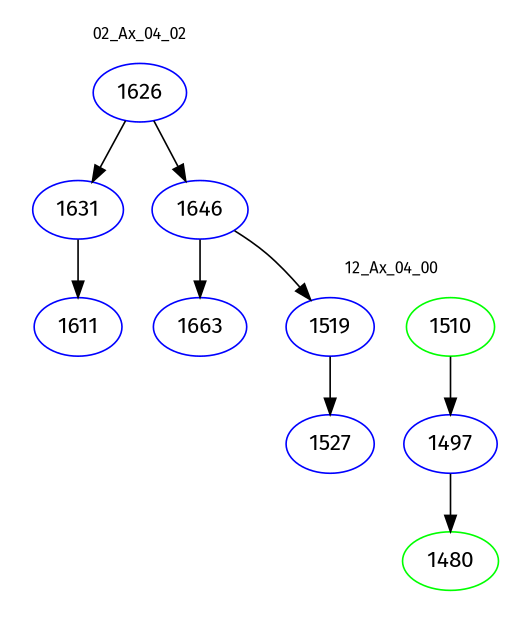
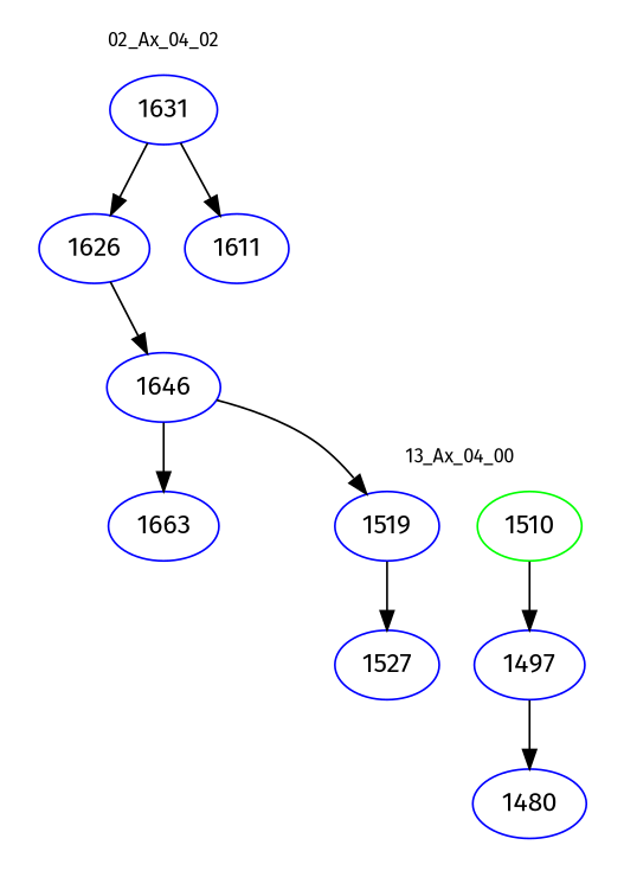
  digraph {
    fontname="Fira Sans"
    node [color=blue fontname="Fira Sans"]
    edge [color=black fontname="Fira Sans"]
    n1 [color=green label=1510]
    n2 [label=1497]
    n3 [label=1519]
-   n4 [color=green label=1480]
+   n4 [label=1480]
    n5 [label=1527]
    n6 [label=1626]
    n7 [label=1646]
    n8 [label=1631]
    n9 [label=1663]
    n10 [label=1611]
    subgraph cluster_1 {
      color=white
      fontsize=10
-     label="12_Ax_04_00"
+     label="13_Ax_04_00"
      n1
      n2
      n3
      n4
      n5
    }
    subgraph cluster_2 {
      color=white
      fontsize=10
      label="02_Ax_04_02"
      n6
      n7
      n8
      n9
      n10
    }
    n1 -> n2
    n2 -> n4
    n3 -> n5
    n6 -> n7
-   n6 -> n8
+   n8 -> n6
    n7 -> n3
    n7 -> n9
    n8 -> n10
  }
